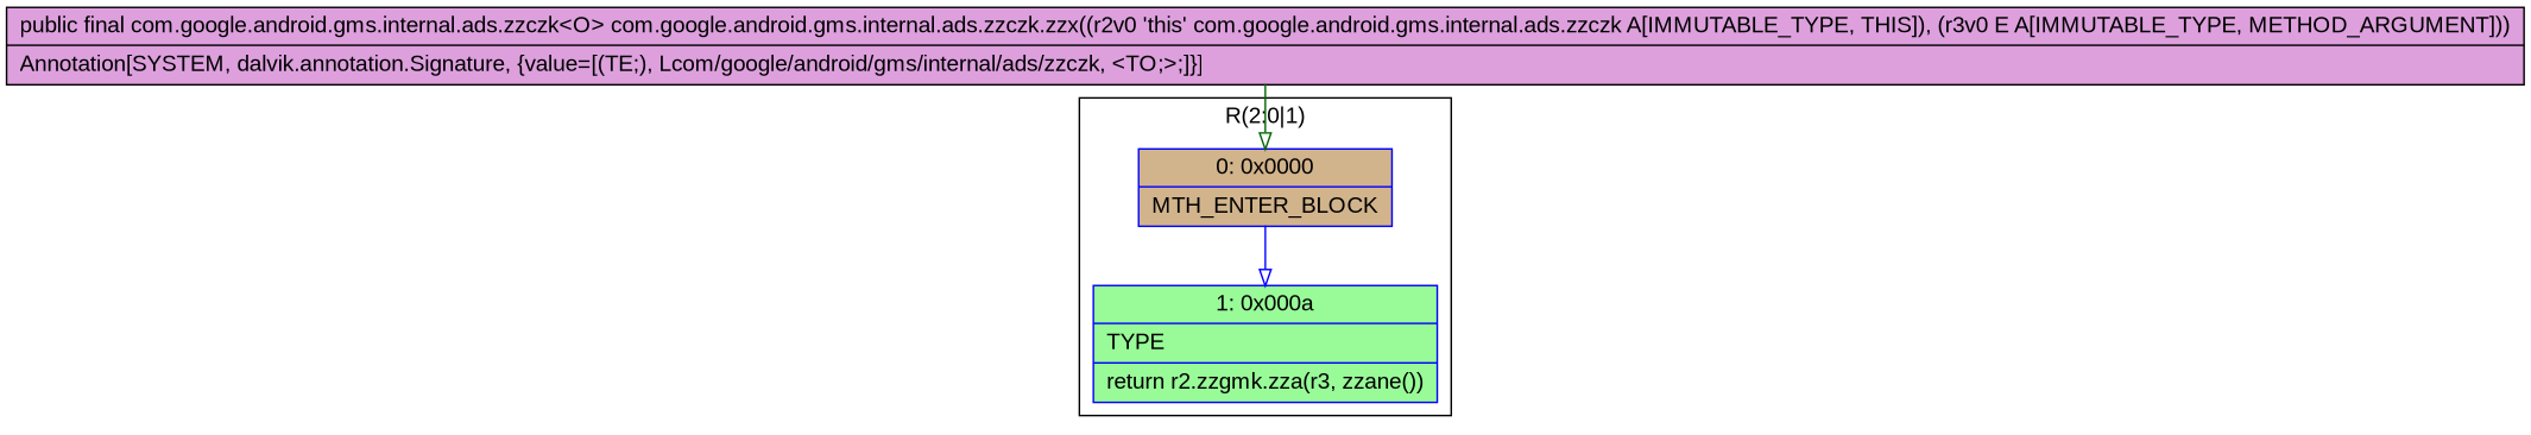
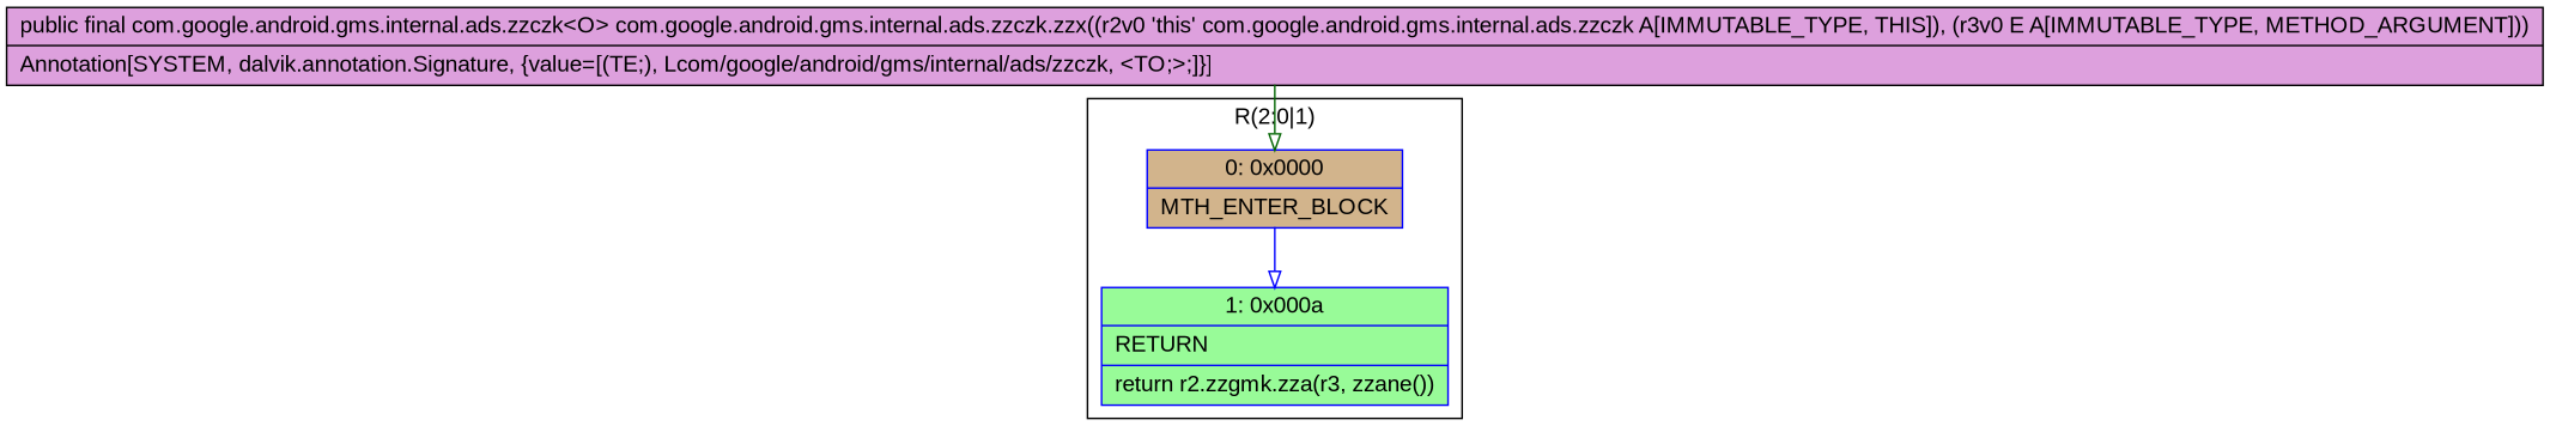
  digraph {
    fontname="Liberation Sans"
    node [color=blue shape=record style=filled fontname="Liberation Sans"]
    edge [arrowhead=onormal fontname="Liberation Sans"]
    n1 [label="{0\:\ 0x0000|MTH_ENTER_BLOCK\l}" fillcolor=tan]
-   n2 [label="{1\:\ 0x000a|TYPE\l|return r2.zzgmk.zza(r3, zzane())\l}" fillcolor=palegreen]
+   n2 [label="{1\:\ 0x000a|RETURN\l|return r2.zzgmk.zza(r3, zzane())\l}" fillcolor=palegreen]
    n3 [label="{public final com.google.android.gms.internal.ads.zzczk\<O\> com.google.android.gms.internal.ads.zzczk.zzx((r2v0 'this' com.google.android.gms.internal.ads.zzczk A[IMMUTABLE_TYPE, THIS]), (r3v0 E A[IMMUTABLE_TYPE, METHOD_ARGUMENT]))  | Annotation[SYSTEM, dalvik.annotation.Signature, \{value=[(TE;), Lcom\/google\/android\/gms\/internal\/ads\/zzczk, \<TO;\>;]\}]\l}" fillcolor=plum color=""]
    subgraph cluster_1 {
      label="R(2:0|1)"
      n1
      n2
    }
    n1 -> n2 [color=blue]
    n3 -> n1 [color=darkgreen]
  }
